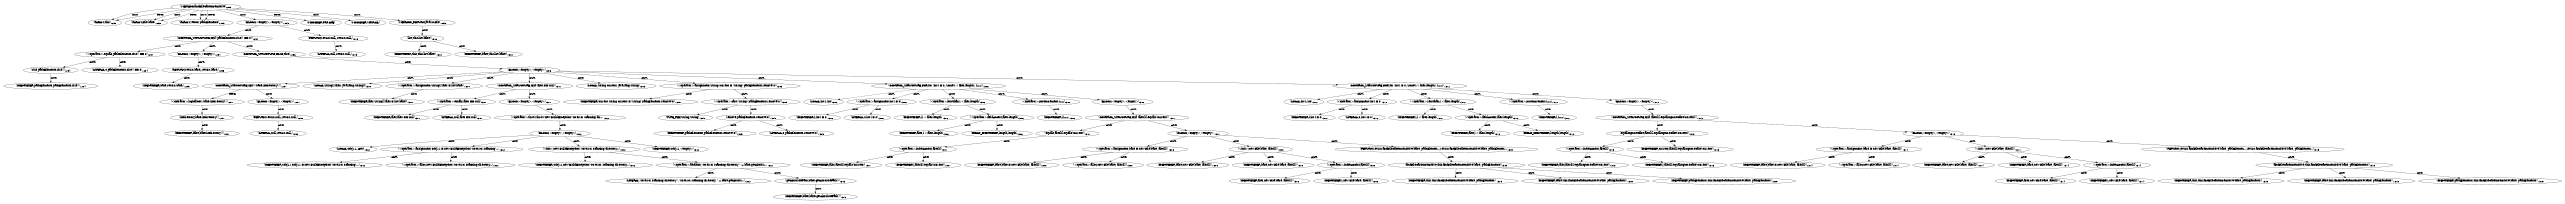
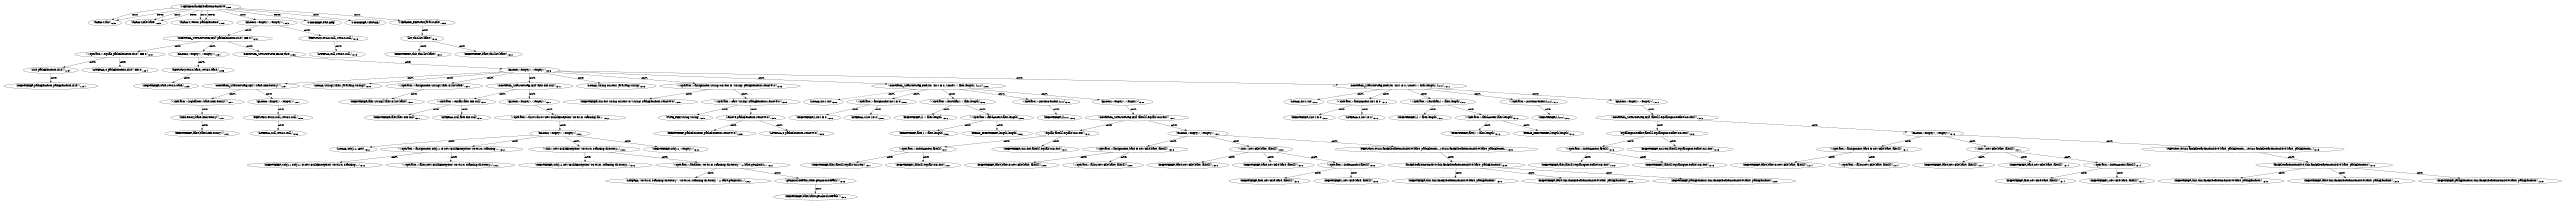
  digraph {
    n1 [label=<(METHOD,findFileCaseInsensitive)<SUB>1293</SUB>>]
    n2 [label=<(PARAM,this)<SUB>1293</SUB>>]
    n3 [label=<(PARAM,File base)<SUB>1293</SUB>>]
    n4 [label=<(PARAM,Vector pathElements)<SUB>1293</SUB>>]
    n5 [label=<(BLOCK,&lt;empty&gt;,&lt;empty&gt;)<SUB>1293</SUB>>]
    n6 [label=<(MODIFIER,PRIVATE)>]
    n7 [label=<(MODIFIER,VIRTUAL)>]
    n8 [label=<(METHOD_RETURN,java.io.File)<SUB>1293</SUB>>]
    n9 [label=<(CONTROL_STRUCTURE,IF,if (pathElements.size() == 0))<SUB>1294</SUB>>]
    n10 [label=<(RETURN,return null;,return null;)<SUB>1319</SUB>>]
    n11 [label=<(list,this.list(base))<SUB>1300</SUB>>]
    n12 [label=<(&lt;operator&gt;.equals,pathElements.size() == 0)<SUB>1294</SUB>>]
    n13 [label=<(BLOCK,&lt;empty&gt;,&lt;empty&gt;)<SUB>1294</SUB>>]
    n14 [label=<(CONTROL_STRUCTURE,ELSE,else)<SUB>1296</SUB>>]
    n15 [label=<(LITERAL,null,return null;)<SUB>1319</SUB>>]
    n16 [label=<(size,pathElements.size())<SUB>1294</SUB>>]
    n17 [label=<(LITERAL,0,pathElements.size() == 0)<SUB>1294</SUB>>]
    n18 [label=<(RETURN,return base;,return base;)<SUB>1295</SUB>>]
    n19 [label=<(BLOCK,&lt;empty&gt;,&lt;empty&gt;)<SUB>1296</SUB>>]
    n20 [label=<(IDENTIFIER,pathElements,pathElements.size())<SUB>1294</SUB>>]
    n21 [label=<(IDENTIFIER,base,return base;)<SUB>1295</SUB>>]
    n22 [label=<(CONTROL_STRUCTURE,IF,if (!base.isDirectory()))<SUB>1297</SUB>>]
    n23 [label=<(LOCAL,String[] files: java.lang.String[])<SUB>1300</SUB>>]
    n24 [label=<(&lt;operator&gt;.assignment,String[] files = list(base))<SUB>1300</SUB>>]
    n25 [label=<(CONTROL_STRUCTURE,IF,if (files == null))<SUB>1301</SUB>>]
    n26 [label=<(LOCAL,String current: java.lang.String)<SUB>1305</SUB>>]
    n27 [label=<(&lt;operator&gt;.assignment,String current = (String) pathElements.remove(0))<SUB>1305</SUB>>]
    n28 [label=<(CONTROL_STRUCTURE,FOR,for (int i = 0; Some(i &lt; files.length); i++))<SUB>1306</SUB>>]
    n29 [label=<(CONTROL_STRUCTURE,FOR,for (int i = 0; Some(i &lt; files.length); i++))<SUB>1312</SUB>>]
    n30 [label=<(&lt;operator&gt;.logicalNot,!base.isDirectory())<SUB>1297</SUB>>]
    n31 [label=<(BLOCK,&lt;empty&gt;,&lt;empty&gt;)<SUB>1297</SUB>>]
    n32 [label=<(IDENTIFIER,files,String[] files = list(base))<SUB>1300</SUB>>]
    n33 [label=<(&lt;operator&gt;.equals,files == null)<SUB>1301</SUB>>]
    n34 [label=<(BLOCK,&lt;empty&gt;,&lt;empty&gt;)<SUB>1301</SUB>>]
    n35 [label=<(IDENTIFIER,current,String current = (String) pathElements.remove(0))<SUB>1305</SUB>>]
    n36 [label=<(&lt;operator&gt;.cast,(String) pathElements.remove(0))<SUB>1305</SUB>>]
    n37 [label=<(LOCAL,int i: int)<SUB>1306</SUB>>]
    n38 [label=<(&lt;operator&gt;.assignment,int i = 0)<SUB>1306</SUB>>]
    n39 [label=<(&lt;operator&gt;.lessThan,i &lt; files.length)<SUB>1306</SUB>>]
    n40 [label=<(&lt;operator&gt;.postIncrement,i++)<SUB>1306</SUB>>]
    n41 [label=<(BLOCK,&lt;empty&gt;,&lt;empty&gt;)<SUB>1306</SUB>>]
    n42 [label=<(LOCAL,int i: int)<SUB>1312</SUB>>]
    n43 [label=<(&lt;operator&gt;.assignment,int i = 0)<SUB>1312</SUB>>]
    n44 [label=<(&lt;operator&gt;.lessThan,i &lt; files.length)<SUB>1312</SUB>>]
    n45 [label=<(&lt;operator&gt;.postIncrement,i++)<SUB>1312</SUB>>]
    n46 [label=<(BLOCK,&lt;empty&gt;,&lt;empty&gt;)<SUB>1312</SUB>>]
    n47 [label=<(isDirectory,base.isDirectory())<SUB>1297</SUB>>]
    n48 [label=<(RETURN,return null;,return null;)<SUB>1298</SUB>>]
    n49 [label=<(IDENTIFIER,base,base.isDirectory())<SUB>1297</SUB>>]
    n50 [label=<(LITERAL,null,return null;)<SUB>1298</SUB>>]
    n51 [label=<(IDENTIFIER,this,this.list(base))<SUB>1300</SUB>>]
    n52 [label=<(IDENTIFIER,base,this.list(base))<SUB>1300</SUB>>]
    n53 [label=<(IDENTIFIER,files,files == null)<SUB>1301</SUB>>]
    n54 [label=<(LITERAL,null,files == null)<SUB>1301</SUB>>]
    n55 [label=<(&lt;operator&gt;.throw,throw new BuildException(&quot;IO error scanning dir...)<SUB>1302</SUB>>]
    n56 [label=<(BLOCK,&lt;empty&gt;,&lt;empty&gt;)<SUB>1302</SUB>>]
    n57 [label=<(LOCAL,$obj11: ANY)<SUB>1302</SUB>>]
    n58 [label=<(&lt;operator&gt;.assignment,$obj11 = new BuildException(&quot;IO error scanning ...)<SUB>1302</SUB>>]
    n59 [label=<(&lt;init&gt;,new BuildException(&quot;IO error scanning directory...)<SUB>1302</SUB>>]
    n60 [label=<(IDENTIFIER,$obj11,&lt;empty&gt;)<SUB>1302</SUB>>]
    n61 [label=<(IDENTIFIER,$obj11,$obj11 = new BuildException(&quot;IO error scanning ...)<SUB>1302</SUB>>]
    n62 [label=<(&lt;operator&gt;.alloc,new BuildException(&quot;IO error scanning directory...)<SUB>1302</SUB>>]
    n63 [label=<(IDENTIFIER,$obj11,new BuildException(&quot;IO error scanning directory...)<SUB>1302</SUB>>]
    n64 [label=<(&lt;operator&gt;.addition,&quot;IO error scanning directory &quot; + base.getAbsolu...)<SUB>1302</SUB>>]
    n65 [label=<(LITERAL,&quot;IO error scanning directory &quot;,&quot;IO error scanning directory &quot; + base.getAbsolu...)<SUB>1302</SUB>>]
    n66 [label=<(getAbsolutePath,base.getAbsolutePath())<SUB>1303</SUB>>]
    n67 [label=<(IDENTIFIER,base,base.getAbsolutePath())<SUB>1303</SUB>>]
    n68 [label=<(TYPE_REF,String,String)<SUB>1305</SUB>>]
    n69 [label=<(remove,pathElements.remove(0))<SUB>1305</SUB>>]
    n70 [label=<(IDENTIFIER,pathElements,pathElements.remove(0))<SUB>1305</SUB>>]
    n71 [label=<(LITERAL,0,pathElements.remove(0))<SUB>1305</SUB>>]
    n72 [label=<(IDENTIFIER,i,int i = 0)<SUB>1306</SUB>>]
    n73 [label=<(LITERAL,0,int i = 0)<SUB>1306</SUB>>]
    n74 [label=<(IDENTIFIER,i,i &lt; files.length)<SUB>1306</SUB>>]
    n75 [label=<(&lt;operator&gt;.fieldAccess,files.length)<SUB>1306</SUB>>]
    n76 [label=<(IDENTIFIER,i,i++)<SUB>1306</SUB>>]
    n77 [label=<(CONTROL_STRUCTURE,IF,if (files[i].equals(current)))<SUB>1307</SUB>>]
    n78 [label=<(IDENTIFIER,files,i &lt; files.length)<SUB>1306</SUB>>]
    n79 [label=<(FIELD_IDENTIFIER,length,length)<SUB>1306</SUB>>]
    n80 [label=<(equals,files[i].equals(current))<SUB>1307</SUB>>]
    n81 [label=<(BLOCK,&lt;empty&gt;,&lt;empty&gt;)<SUB>1307</SUB>>]
    n82 [label=<(&lt;operator&gt;.indexAccess,files[i])<SUB>1307</SUB>>]
+   n83 [label=<(IDENTIFIER,current,files[i].equals(current))<SUB>1307</SUB>>]
    n84 [label=<(&lt;operator&gt;.assignment,base = new File(base, files[i]))<SUB>1308</SUB>>]
    n85 [label=<(&lt;init&gt;,new File(base, files[i]))<SUB>1308</SUB>>]
    n86 [label=<(RETURN,return findFileCaseInsensitive(base, pathElemen...,return findFileCaseInsensitive(base, pathElemen...)<SUB>1309</SUB>>]
    n87 [label=<(IDENTIFIER,files,files[i].equals(current))<SUB>1307</SUB>>]
    n88 [label=<(IDENTIFIER,i,files[i].equals(current))<SUB>1307</SUB>>]
    n89 [label=<(IDENTIFIER,base,base = new File(base, files[i]))<SUB>1308</SUB>>]
    n90 [label=<(&lt;operator&gt;.alloc,new File(base, files[i]))<SUB>1308</SUB>>]
    n91 [label=<(IDENTIFIER,base,new File(base, files[i]))<SUB>1308</SUB>>]
    n92 [label=<(IDENTIFIER,base,new File(base, files[i]))<SUB>1308</SUB>>]
    n93 [label=<(&lt;operator&gt;.indexAccess,files[i])<SUB>1308</SUB>>]
    n94 [label=<(findFileCaseInsensitive,this.findFileCaseInsensitive(base, pathElements))<SUB>1309</SUB>>]
    n95 [label=<(IDENTIFIER,files,new File(base, files[i]))<SUB>1308</SUB>>]
    n96 [label=<(IDENTIFIER,i,new File(base, files[i]))<SUB>1308</SUB>>]
    n97 [label=<(IDENTIFIER,this,this.findFileCaseInsensitive(base, pathElements))<SUB>1309</SUB>>]
    n98 [label=<(IDENTIFIER,base,this.findFileCaseInsensitive(base, pathElements))<SUB>1309</SUB>>]
    n99 [label=<(IDENTIFIER,pathElements,this.findFileCaseInsensitive(base, pathElements))<SUB>1309</SUB>>]
    n100 [label=<(IDENTIFIER,i,int i = 0)<SUB>1312</SUB>>]
    n101 [label=<(LITERAL,0,int i = 0)<SUB>1312</SUB>>]
    n102 [label=<(IDENTIFIER,i,i &lt; files.length)<SUB>1312</SUB>>]
    n103 [label=<(&lt;operator&gt;.fieldAccess,files.length)<SUB>1312</SUB>>]
    n104 [label=<(IDENTIFIER,i,i++)<SUB>1312</SUB>>]
    n105 [label=<(CONTROL_STRUCTURE,IF,if (files[i].equalsIgnoreCase(current)))<SUB>1313</SUB>>]
    n106 [label=<(IDENTIFIER,files,i &lt; files.length)<SUB>1312</SUB>>]
    n107 [label=<(FIELD_IDENTIFIER,length,length)<SUB>1312</SUB>>]
    n108 [label=<(equalsIgnoreCase,files[i].equalsIgnoreCase(current))<SUB>1313</SUB>>]
    n109 [label=<(BLOCK,&lt;empty&gt;,&lt;empty&gt;)<SUB>1313</SUB>>]
    n110 [label=<(&lt;operator&gt;.indexAccess,files[i])<SUB>1313</SUB>>]
    n111 [label=<(IDENTIFIER,current,files[i].equalsIgnoreCase(current))<SUB>1313</SUB>>]
    n112 [label=<(&lt;operator&gt;.assignment,base = new File(base, files[i]))<SUB>1314</SUB>>]
    n113 [label=<(&lt;init&gt;,new File(base, files[i]))<SUB>1314</SUB>>]
    n114 [label=<(RETURN,return findFileCaseInsensitive(base, pathElemen...,return findFileCaseInsensitive(base, pathElemen...)<SUB>1315</SUB>>]
    n115 [label=<(IDENTIFIER,files,files[i].equalsIgnoreCase(current))<SUB>1313</SUB>>]
    n116 [label=<(IDENTIFIER,i,files[i].equalsIgnoreCase(current))<SUB>1313</SUB>>]
    n117 [label=<(IDENTIFIER,base,base = new File(base, files[i]))<SUB>1314</SUB>>]
    n118 [label=<(&lt;operator&gt;.alloc,new File(base, files[i]))<SUB>1314</SUB>>]
    n119 [label=<(IDENTIFIER,base,new File(base, files[i]))<SUB>1314</SUB>>]
    n120 [label=<(IDENTIFIER,base,new File(base, files[i]))<SUB>1314</SUB>>]
    n121 [label=<(&lt;operator&gt;.indexAccess,files[i])<SUB>1314</SUB>>]
    n122 [label=<(findFileCaseInsensitive,this.findFileCaseInsensitive(base, pathElements))<SUB>1315</SUB>>]
    n123 [label=<(IDENTIFIER,files,new File(base, files[i]))<SUB>1314</SUB>>]
    n124 [label=<(IDENTIFIER,i,new File(base, files[i]))<SUB>1314</SUB>>]
    n125 [label=<(IDENTIFIER,this,this.findFileCaseInsensitive(base, pathElements))<SUB>1315</SUB>>]
    n126 [label=<(IDENTIFIER,base,this.findFileCaseInsensitive(base, pathElements))<SUB>1315</SUB>>]
    n127 [label=<(IDENTIFIER,pathElements,this.findFileCaseInsensitive(base, pathElements))<SUB>1315</SUB>>]
    n1 -> n2 [label="AST: "]
    n1 -> n2 [label="DDG: "]
    n1 -> n3 [label="AST: "]
    n1 -> n3 [label="DDG: "]
    n1 -> n4 [label="AST: "]
    n1 -> n4 [label="DDG: "]
    n1 -> n5 [label="AST: "]
    n1 -> n6 [label="DDG: "]
    n1 -> n7 [label="AST: "]
    n1 -> n8 [label="AST: "]
    n5 -> n9 [label="AST: "]
    n5 -> n10 [label="AST: "]
    n8 -> n11 [label="AST: "]
    n9 -> n12 [label="AST: "]
    n9 -> n13 [label="AST: "]
    n9 -> n14 [label="AST: "]
    n10 -> n15 [label="AST: "]
    n11 -> n51 [label="AST: "]
    n11 -> n52 [label="AST: "]
    n12 -> n16 [label="AST: "]
    n12 -> n17 [label="AST: "]
    n13 -> n18 [label="AST: "]
    n14 -> n19 [label="AST: "]
    n16 -> n20 [label="AST: "]
    n18 -> n21 [label="AST: "]
    n19 -> n22 [label="AST: "]
    n19 -> n23 [label="AST: "]
    n19 -> n24 [label="AST: "]
    n19 -> n25 [label="AST: "]
    n19 -> n26 [label="AST: "]
    n19 -> n27 [label="AST: "]
    n19 -> n28 [label="AST: "]
    n19 -> n29 [label="AST: "]
-   n22 -> n30 [label="DDG: "]
+   n22 -> n30 [label="AST: "]
    n22 -> n31 [label="AST: "]
    n24 -> n32 [label="AST: "]
    n25 -> n33 [label="AST: "]
    n25 -> n34 [label="AST: "]
    n27 -> n35 [label="AST: "]
    n27 -> n36 [label="AST: "]
    n28 -> n37 [label="AST: "]
    n28 -> n38 [label="AST: "]
    n28 -> n39 [label="AST: "]
    n28 -> n40 [label="AST: "]
    n28 -> n41 [label="AST: "]
    n29 -> n42 [label="AST: "]
    n29 -> n43 [label="AST: "]
    n29 -> n44 [label="AST: "]
    n29 -> n45 [label="AST: "]
    n29 -> n46 [label="AST: "]
    n30 -> n47 [label="AST: "]
    n31 -> n48 [label="AST: "]
    n33 -> n53 [label="AST: "]
    n33 -> n54 [label="AST: "]
    n34 -> n55 [label="AST: "]
    n36 -> n68 [label="AST: "]
    n36 -> n69 [label="AST: "]
    n38 -> n72 [label="AST: "]
    n38 -> n73 [label="AST: "]
    n39 -> n74 [label="AST: "]
    n39 -> n75 [label="AST: "]
    n40 -> n76 [label="AST: "]
    n41 -> n77 [label="AST: "]
    n43 -> n100 [label="AST: "]
    n43 -> n101 [label="AST: "]
    n44 -> n102 [label="AST: "]
    n44 -> n103 [label="AST: "]
    n45 -> n104 [label="AST: "]
    n46 -> n105 [label="AST: "]
    n47 -> n49 [label="AST: "]
    n48 -> n50 [label="AST: "]
    n55 -> n56 [label="AST: "]
    n56 -> n57 [label="AST: "]
    n56 -> n58 [label="AST: "]
    n56 -> n59 [label="AST: "]
    n56 -> n60 [label="AST: "]
    n58 -> n61 [label="AST: "]
    n58 -> n62 [label="AST: "]
    n59 -> n63 [label="AST: "]
    n59 -> n64 [label="AST: "]
    n64 -> n65 [label="AST: "]
    n64 -> n66 [label="AST: "]
    n66 -> n67 [label="AST: "]
    n69 -> n70 [label="AST: "]
    n69 -> n71 [label="AST: "]
    n75 -> n78 [label="AST: "]
    n75 -> n79 [label="AST: "]
    n77 -> n80 [label="AST: "]
    n77 -> n81 [label="AST: "]
    n80 -> n82 [label="AST: "]
+   n80 -> n83 [label="AST: "]
    n81 -> n84 [label="AST: "]
    n81 -> n85 [label="AST: "]
    n81 -> n86 [label="AST: "]
    n82 -> n87 [label="AST: "]
    n82 -> n88 [label="AST: "]
    n84 -> n89 [label="AST: "]
    n84 -> n90 [label="AST: "]
    n85 -> n91 [label="AST: "]
    n85 -> n92 [label="AST: "]
    n85 -> n93 [label="AST: "]
    n86 -> n94 [label="AST: "]
    n93 -> n95 [label="AST: "]
    n93 -> n96 [label="AST: "]
    n94 -> n97 [label="AST: "]
    n94 -> n98 [label="AST: "]
    n94 -> n99 [label="AST: "]
    n103 -> n106 [label="AST: "]
    n103 -> n107 [label="AST: "]
    n105 -> n108 [label="AST: "]
    n105 -> n109 [label="AST: "]
    n108 -> n110 [label="AST: "]
    n108 -> n111 [label="AST: "]
    n109 -> n112 [label="AST: "]
    n109 -> n113 [label="AST: "]
    n109 -> n114 [label="AST: "]
    n110 -> n115 [label="AST: "]
    n110 -> n116 [label="AST: "]
    n112 -> n117 [label="AST: "]
    n112 -> n118 [label="AST: "]
    n113 -> n119 [label="AST: "]
    n113 -> n120 [label="AST: "]
    n113 -> n121 [label="AST: "]
    n114 -> n122 [label="AST: "]
    n121 -> n123 [label="AST: "]
    n121 -> n124 [label="AST: "]
    n122 -> n125 [label="AST: "]
    n122 -> n126 [label="AST: "]
    n122 -> n127 [label="AST: "]
  }
